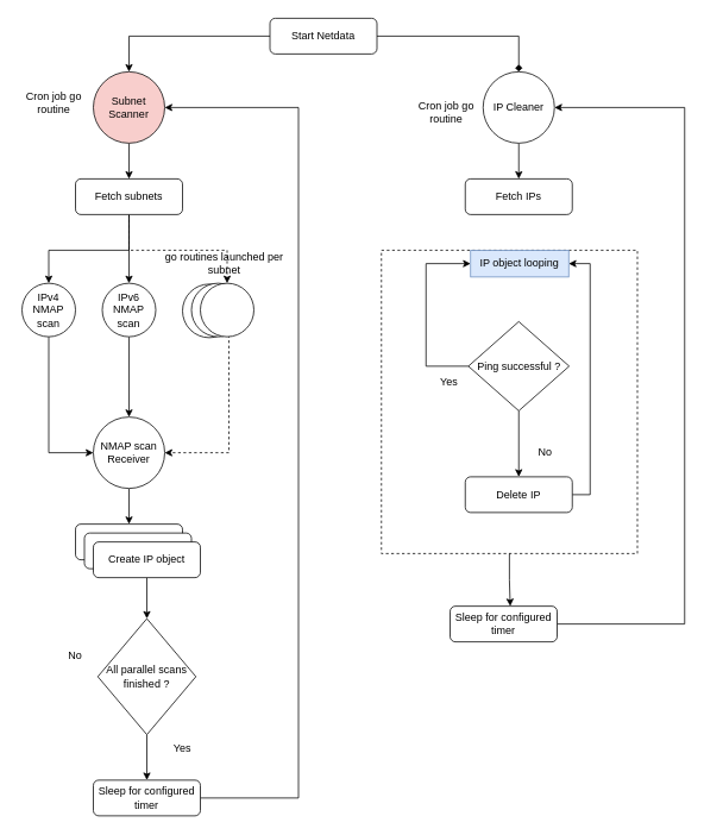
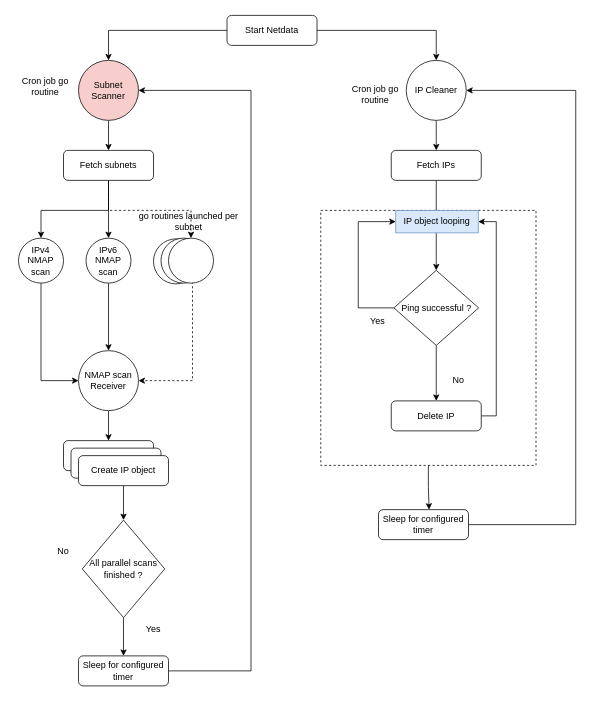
  <mxCell id="0" />
  <mxCell id="1" parent="0" />
  <mxCell id="2" value="" style="rounded=0;whiteSpace=wrap;html=1;dashed=1;" parent="1" vertex="1"><mxGeometry x="427" y="280" width="287" height="340" as="geometry" /></mxCell>
  <mxCell id="3" style="edgeStyle=orthogonalEdgeStyle;rounded=0;orthogonalLoop=1;jettySize=auto;html=1;entryX=0.5;entryY=0;entryDx=0;entryDy=0;" parent="1" source="5" target="28" edge="1"><mxGeometry relative="1" as="geometry" /></mxCell>
- <mxCell id="4" style="edgeStyle=orthogonalEdgeStyle;rounded=0;orthogonalLoop=1;jettySize=auto;html=1;entryX=0.5;entryY=0;entryDx=0;entryDy=0;endArrow=diamond;" parent="1" source="5" target="31" edge="1"><mxGeometry relative="1" as="geometry" /></mxCell>
+ <mxCell id="4" style="edgeStyle=orthogonalEdgeStyle;rounded=0;orthogonalLoop=1;jettySize=auto;html=1;entryX=0.5;entryY=0;entryDx=0;entryDy=0;" parent="1" source="5" target="31" edge="1"><mxGeometry relative="1" as="geometry" /></mxCell>
  <mxCell id="5" value="Start Netdata" style="rounded=1;whiteSpace=wrap;html=1;fontSize=12;glass=0;strokeWidth=1;shadow=0;" parent="1" vertex="1"><mxGeometry x="302" y="20" width="120" height="40" as="geometry" /></mxCell>
  <mxCell id="6" style="edgeStyle=orthogonalEdgeStyle;rounded=0;orthogonalLoop=1;jettySize=auto;html=1;" parent="1" source="7" target="16" edge="1"><mxGeometry relative="1" as="geometry"><Array as="points"><mxPoint x="54" y="507" /></Array></mxGeometry></mxCell>
  <mxCell id="7" value="IPv4 NMAP scan" style="ellipse;whiteSpace=wrap;html=1;aspect=fixed;" parent="1" vertex="1"><mxGeometry x="24" y="317" width="60" height="60" as="geometry" /></mxCell>
  <mxCell id="8" style="edgeStyle=orthogonalEdgeStyle;rounded=0;orthogonalLoop=1;jettySize=auto;html=1;entryX=0.5;entryY=0;entryDx=0;entryDy=0;" parent="1" source="9" target="16" edge="1"><mxGeometry relative="1" as="geometry" /></mxCell>
  <mxCell id="9" value="IPv6 NMAP scan" style="ellipse;whiteSpace=wrap;html=1;aspect=fixed;" parent="1" vertex="1"><mxGeometry x="114" y="317" width="60" height="60" as="geometry" /></mxCell>
  <mxCell id="10" value="" style="ellipse;whiteSpace=wrap;html=1;aspect=fixed;" parent="1" vertex="1"><mxGeometry x="204" y="318" width="60" height="60" as="geometry" /></mxCell>
  <mxCell id="11" value="" style="ellipse;whiteSpace=wrap;html=1;aspect=fixed;" parent="1" vertex="1"><mxGeometry x="214" y="317" width="60" height="60" as="geometry" /></mxCell>
  <mxCell id="12" style="edgeStyle=orthogonalEdgeStyle;rounded=0;orthogonalLoop=1;jettySize=auto;html=1;entryX=1;entryY=0.5;entryDx=0;entryDy=0;dashed=1;" parent="1" target="16" edge="1"><mxGeometry relative="1" as="geometry"><mxPoint x="256" y="375" as="sourcePoint" /><Array as="points"><mxPoint x="256" y="507" /></Array></mxGeometry></mxCell>
  <mxCell id="13" value="" style="ellipse;whiteSpace=wrap;html=1;aspect=fixed;" parent="1" vertex="1"><mxGeometry x="224" y="317" width="60" height="60" as="geometry" /></mxCell>
  <mxCell id="14" value="go routines launched per subnet" style="text;html=1;strokeColor=none;fillColor=none;align=center;verticalAlign=middle;whiteSpace=wrap;rounded=0;" parent="1" vertex="1"><mxGeometry x="177.5" y="280" width="145.5" height="30" as="geometry" /></mxCell>
  <mxCell id="15" style="edgeStyle=orthogonalEdgeStyle;rounded=0;orthogonalLoop=1;jettySize=auto;html=1;entryX=0.5;entryY=0;entryDx=0;entryDy=0;" parent="1" source="16" target="17" edge="1"><mxGeometry relative="1" as="geometry" /></mxCell>
  <mxCell id="16" value="NMAP scan Receiver" style="ellipse;whiteSpace=wrap;html=1;aspect=fixed;" parent="1" vertex="1"><mxGeometry x="104" y="467" width="80" height="80" as="geometry" /></mxCell>
  <mxCell id="17" value="Create IP object" style="rounded=1;whiteSpace=wrap;html=1;fontSize=12;glass=0;strokeWidth=1;shadow=0;" parent="1" vertex="1"><mxGeometry x="84" y="587" width="120" height="40" as="geometry" /></mxCell>
  <mxCell id="18" value="Create IP object" style="rounded=1;whiteSpace=wrap;html=1;fontSize=12;glass=0;strokeWidth=1;shadow=0;" parent="1" vertex="1"><mxGeometry x="94" y="597" width="120" height="40" as="geometry" /></mxCell>
  <mxCell id="19" style="edgeStyle=orthogonalEdgeStyle;rounded=0;orthogonalLoop=1;jettySize=auto;html=1;entryX=0.5;entryY=0;entryDx=0;entryDy=0;" parent="1" source="20" target="24" edge="1"><mxGeometry relative="1" as="geometry" /></mxCell>
  <mxCell id="20" value="Create IP object" style="rounded=1;whiteSpace=wrap;html=1;fontSize=12;glass=0;strokeWidth=1;shadow=0;" parent="1" vertex="1"><mxGeometry x="104" y="607" width="120" height="40" as="geometry" /></mxCell>
  <mxCell id="21" style="edgeStyle=orthogonalEdgeStyle;rounded=0;orthogonalLoop=1;jettySize=auto;html=1;entryX=1;entryY=0.5;entryDx=0;entryDy=0;" parent="1" source="22" target="28" edge="1"><mxGeometry relative="1" as="geometry"><Array as="points"><mxPoint x="334" y="894" /><mxPoint x="334" y="120" /></Array></mxGeometry></mxCell>
  <mxCell id="22" value="Sleep for configured timer" style="rounded=1;whiteSpace=wrap;html=1;fontSize=12;glass=0;strokeWidth=1;shadow=0;" parent="1" vertex="1"><mxGeometry x="104" y="874" width="120" height="40" as="geometry" /></mxCell>
  <mxCell id="23" style="edgeStyle=orthogonalEdgeStyle;rounded=0;orthogonalLoop=1;jettySize=auto;html=1;entryX=0.5;entryY=0;entryDx=0;entryDy=0;" parent="1" source="24" target="22" edge="1"><mxGeometry relative="1" as="geometry" /></mxCell>
  <mxCell id="24" value="All parallel scans finished ?" style="rhombus;whiteSpace=wrap;html=1;" parent="1" vertex="1"><mxGeometry x="109" y="693" width="110" height="130" as="geometry" /></mxCell>
  <mxCell id="25" value="Yes" style="text;html=1;strokeColor=none;fillColor=none;align=center;verticalAlign=middle;whiteSpace=wrap;rounded=0;" parent="1" vertex="1"><mxGeometry x="174" y="823" width="60" height="30" as="geometry" /></mxCell>
  <mxCell id="26" value="No" style="text;html=1;strokeColor=none;fillColor=none;align=center;verticalAlign=middle;whiteSpace=wrap;rounded=0;" parent="1" vertex="1"><mxGeometry x="54" y="719" width="60" height="30" as="geometry" /></mxCell>
  <mxCell id="27" style="edgeStyle=orthogonalEdgeStyle;rounded=0;orthogonalLoop=1;jettySize=auto;html=1;entryX=0.5;entryY=0;entryDx=0;entryDy=0;" parent="1" source="28" target="38" edge="1"><mxGeometry relative="1" as="geometry" /></mxCell>
  <mxCell id="28" value="Subnet Scanner" style="ellipse;whiteSpace=wrap;html=1;aspect=fixed;fillColor=#f8cecc;" parent="1" vertex="1"><mxGeometry x="104" y="80" width="80" height="80" as="geometry" /></mxCell>
  <mxCell id="29" value="Cron job go routine" style="text;html=1;strokeColor=none;fillColor=none;align=center;verticalAlign=middle;whiteSpace=wrap;rounded=0;" parent="1" vertex="1"><mxGeometry x="20" y="80" width="80" height="70" as="geometry" /></mxCell>
  <mxCell id="30" style="edgeStyle=orthogonalEdgeStyle;rounded=0;orthogonalLoop=1;jettySize=auto;html=1;entryX=0.5;entryY=0;entryDx=0;entryDy=0;" parent="1" source="31" target="34" edge="1"><mxGeometry relative="1" as="geometry" /></mxCell>
  <mxCell id="31" value="IP Cleaner" style="ellipse;whiteSpace=wrap;html=1;aspect=fixed;" parent="1" vertex="1"><mxGeometry x="541" y="80" width="80" height="80" as="geometry" /></mxCell>
  <mxCell id="32" value="Cron job go routine" style="text;html=1;strokeColor=none;fillColor=none;align=center;verticalAlign=middle;whiteSpace=wrap;rounded=0;" parent="1" vertex="1"><mxGeometry x="460" y="90" width="80" height="70" as="geometry" /></mxCell>
+ <mxCell id="33" style="edgeStyle=orthogonalEdgeStyle;rounded=0;orthogonalLoop=1;jettySize=auto;html=1;" parent="1" source="34" target="41" edge="1"><mxGeometry relative="1" as="geometry" /></mxCell>
  <mxCell id="34" value="Fetch IPs" style="rounded=1;whiteSpace=wrap;html=1;" parent="1" vertex="1"><mxGeometry x="521" y="200" width="120" height="40" as="geometry" /></mxCell>
  <mxCell id="35" style="edgeStyle=orthogonalEdgeStyle;rounded=0;orthogonalLoop=1;jettySize=auto;html=1;entryX=0.5;entryY=0;entryDx=0;entryDy=0;" parent="1" source="38" target="7" edge="1"><mxGeometry relative="1" as="geometry"><Array as="points"><mxPoint x="144" y="280" /><mxPoint x="54" y="280" /></Array></mxGeometry></mxCell>
  <mxCell id="36" style="edgeStyle=orthogonalEdgeStyle;rounded=0;orthogonalLoop=1;jettySize=auto;html=1;entryX=0.5;entryY=0;entryDx=0;entryDy=0;" parent="1" source="38" target="9" edge="1"><mxGeometry relative="1" as="geometry" /></mxCell>
  <mxCell id="37" style="edgeStyle=orthogonalEdgeStyle;rounded=0;orthogonalLoop=1;jettySize=auto;html=1;entryX=0.5;entryY=0;entryDx=0;entryDy=0;dashed=1;" parent="1" source="38" target="13" edge="1"><mxGeometry relative="1" as="geometry"><Array as="points"><mxPoint x="144" y="280" /><mxPoint x="254" y="280" /></Array></mxGeometry></mxCell>
  <mxCell id="38" value="Fetch subnets" style="rounded=1;whiteSpace=wrap;html=1;" parent="1" vertex="1"><mxGeometry x="84" y="200" width="120" height="40" as="geometry" /></mxCell>
  <mxCell id="39" style="edgeStyle=orthogonalEdgeStyle;rounded=0;orthogonalLoop=1;jettySize=auto;html=1;entryX=0.5;entryY=0;entryDx=0;entryDy=0;" parent="1" source="41" target="43" edge="1"><mxGeometry relative="1" as="geometry" /></mxCell>
  <mxCell id="40" style="edgeStyle=orthogonalEdgeStyle;rounded=0;orthogonalLoop=1;jettySize=auto;html=1;entryX=0;entryY=0.5;entryDx=0;entryDy=0;" edge="1" parent="1" source="41" target="45"><mxGeometry relative="1" as="geometry"><Array as="points"><mxPoint x="477" y="410" /><mxPoint x="477" y="295" /></Array></mxGeometry></mxCell>
  <mxCell id="41" value="Ping successful ?" style="rhombus;whiteSpace=wrap;html=1;" parent="1" vertex="1"><mxGeometry x="524.5" y="360" width="113" height="100" as="geometry" /></mxCell>
  <mxCell id="42" style="edgeStyle=orthogonalEdgeStyle;rounded=0;orthogonalLoop=1;jettySize=auto;html=1;entryX=1;entryY=0.5;entryDx=0;entryDy=0;" edge="1" parent="1" source="43" target="45"><mxGeometry relative="1" as="geometry"><Array as="points"><mxPoint x="661" y="554" /><mxPoint x="661" y="295" /></Array></mxGeometry></mxCell>
  <mxCell id="43" value="Delete IP" style="rounded=1;whiteSpace=wrap;html=1;" parent="1" vertex="1"><mxGeometry x="521" y="534" width="120" height="40" as="geometry" /></mxCell>
  <mxCell id="44" value="No" style="text;html=1;strokeColor=none;fillColor=none;align=center;verticalAlign=middle;whiteSpace=wrap;rounded=0;" parent="1" vertex="1"><mxGeometry x="581" y="492" width="60" height="30" as="geometry" /></mxCell>
  <mxCell id="45" value="IP object looping" style="text;html=1;strokeColor=#6c8ebf;fillColor=#dae8fc;align=center;verticalAlign=middle;whiteSpace=wrap;rounded=0;" parent="1" vertex="1"><mxGeometry x="527" y="280" width="110" height="30" as="geometry" /></mxCell>
  <mxCell id="46" style="edgeStyle=orthogonalEdgeStyle;rounded=0;orthogonalLoop=1;jettySize=auto;html=1;entryX=1;entryY=0.5;entryDx=0;entryDy=0;" parent="1" source="47" target="31" edge="1"><mxGeometry relative="1" as="geometry"><Array as="points"><mxPoint x="767" y="699" /><mxPoint x="767" y="120" /></Array></mxGeometry></mxCell>
  <mxCell id="47" value="Sleep for configured timer" style="rounded=1;whiteSpace=wrap;html=1;fontSize=12;glass=0;strokeWidth=1;shadow=0;" parent="1" vertex="1"><mxGeometry x="504" y="679" width="120" height="40" as="geometry" /></mxCell>
  <mxCell id="48" style="edgeStyle=orthogonalEdgeStyle;rounded=0;orthogonalLoop=1;jettySize=auto;html=1;entryX=0.562;entryY=0;entryDx=0;entryDy=0;entryPerimeter=0;" parent="1" source="2" target="47" edge="1"><mxGeometry relative="1" as="geometry" /></mxCell>
  <mxCell id="49" value="Yes" style="text;html=1;strokeColor=none;fillColor=none;align=center;verticalAlign=middle;whiteSpace=wrap;rounded=0;" vertex="1" parent="1"><mxGeometry x="473" y="413" width="60" height="30" as="geometry" /></mxCell>
